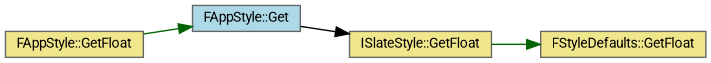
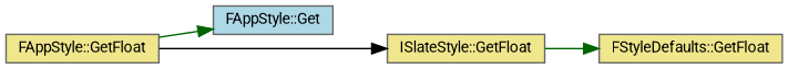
  digraph {
    fontname=Roboto
    rankdir=LR
    node [color=grey40 fillcolor=khaki fontname=Roboto fontsize=10 shape=box style=filled]
    edge [color=darkgreen fontname=Roboto fontsize=10 labelfontname=Helvetica labelfontsize=10 style=solid]
    n1 [color=gray40 fontcolor=black height=0.2 label="FAppStyle::GetFloat" width=0.4]
    n2 [fillcolor=lightblue height=0.2 label="FAppStyle::Get" width=0.4]
    n3 [height=0.2 label="ISlateStyle::GetFloat" width=0.4]
    n4 [height=0.2 label="FStyleDefaults::GetFloat" width=0.4]
    n1 -> n2
-   n2 -> n3 [color=black]
+   n1 -> n3 [color=black]
    n3 -> n4
  }
